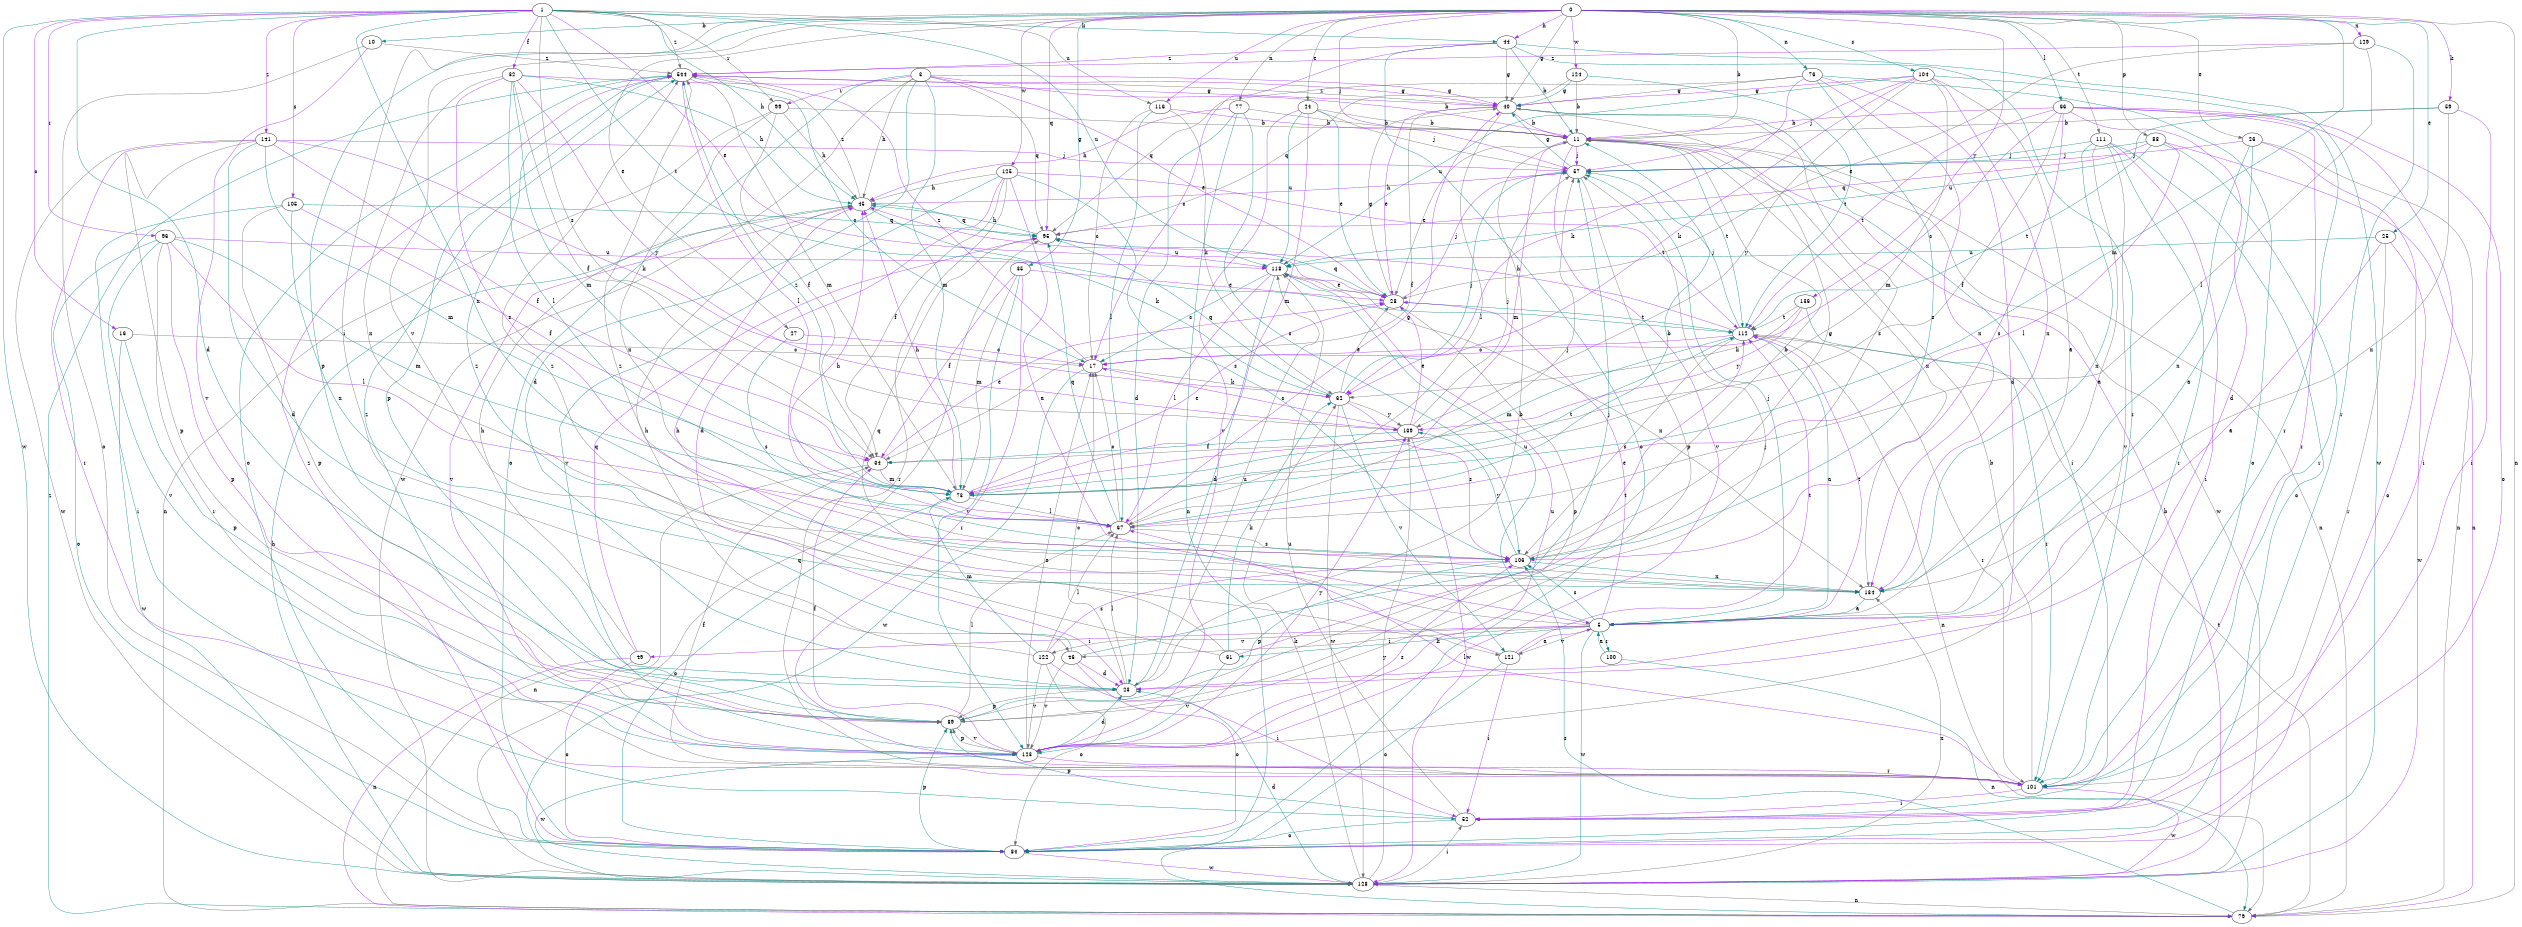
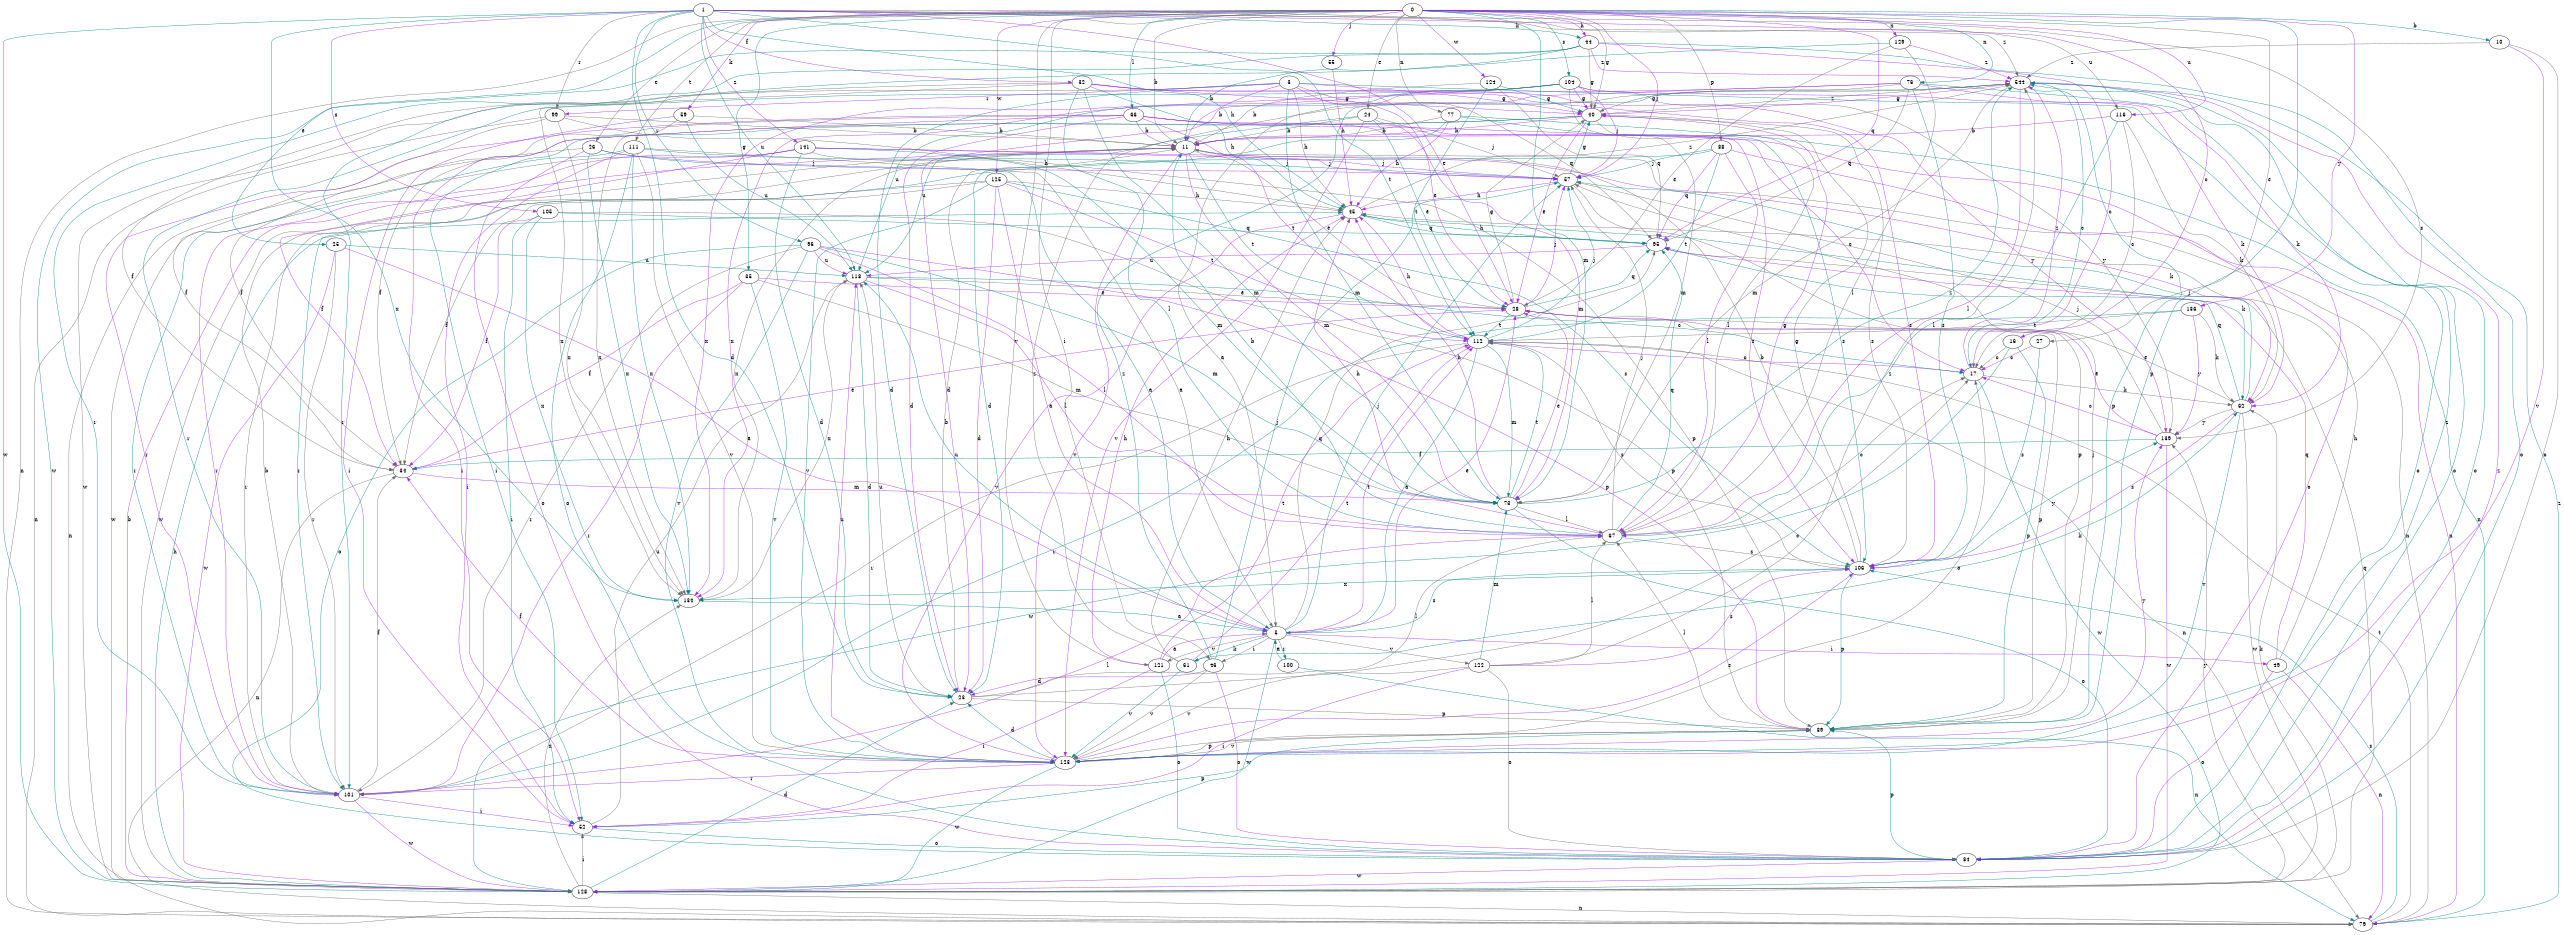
  strict digraph {
    edge [color=gray40]
    0
    10
    11
    24
    25
    26
    27
    35
    40
    44
    46
+   55
    57
    59
    66
    73
    76
    77
    79
    88
    89
    95
    104
    111
    116
    121
    124
    125
    129
    136
    n31 [label=544]
    84
    123
    28
    112
    128
    134
    118
    5
    101
    106
    17
    34
    67
    52
    23
    45
    62
    139
    1
    16
    32
    96
    99
    105
    141
    3
    49
    61
    100
    122
    0 -> 10 [color=teal label=b]
    0 -> 11 [label=b]
    0 -> 24 [label=e]
    0 -> 25 [color=teal label=e]
    0 -> 26 [label=e]
    0 -> 27 [label=e]
    0 -> 35 [color=teal label=g]
    0 -> 40 [label=g]
    0 -> 44 [color=purple label=h]
    0 -> 46 [label=i]
+   0 -> 55 [color=purple label=j]
    0 -> 57 [color=purple label=j]
    0 -> 59 [color=purple label=k]
    0 -> 66 [color=teal label=l]
    0 -> 73 [color=teal label=m]
    0 -> 76 [color=teal label=n]
    0 -> 77 [label=n]
    0 -> 79 [label=n]
    0 -> 88 [label=p]
    0 -> 89 [color=teal label=p]
    0 -> 95 [color=purple label=q]
    0 -> 104 [color=teal label=s]
    0 -> 111 [label=t]
    0 -> 116 [color=purple label=u]
    0 -> 121 [label=v]
    0 -> 124 [color=purple label=w]
    0 -> 125 [color=purple label=w]
    0 -> 129 [color=purple label=x]
    0 -> 136 [color=purple label=y]
    10 -> n31 [label=z]
    10 -> 84 [label=o]
    10 -> 123 [color=purple label=v]
    11 -> 57 [color=purple label=j]
    11 -> 73 [color=purple label=m]
    11 -> 79 [label=n]
    11 -> 123 [color=purple label=v]
    11 -> 28 [label=e]
    11 -> 112 [color=teal label=t]
    11 -> 128 [label=w]
    11 -> 134 [label=x]
    24 -> 11 [label=b]
    24 -> 57 [label=j]
    24 -> 73 [color=purple label=m]
    24 -> 123 [color=purple label=v]
    24 -> 28 [color=teal label=e]
    24 -> 118 [color=teal label=u]
    25 -> 128 [color=purple label=w]
    25 -> 118 [color=teal label=u]
    25 -> 5 [color=purple label=a]
    25 -> 101 [label=r]
    26 -> 57 [color=purple label=j]
    26 -> 79 [label=n]
    26 -> 84 [color=purple label=o]
    26 -> 134 [color=teal label=x]
    26 -> 5 [color=teal label=a]
    27 -> 106 [color=teal label=s]
    27 -> 17 [color=purple label=c]
    35 -> 73 [label=m]
    35 -> 123 [color=teal label=v]
    35 -> 28 [color=purple label=e]
    35 -> 101 [color=purple label=r]
    35 -> 34 [color=purple label=f]
    40 -> 11 [color=purple label=b]
    40 -> n31 [label=z]
    40 -> 28 [color=purple label=e]
    40 -> 106 [label=s]
    40 -> 34 [label=f]
    40 -> 67 [label=l]
    40 -> 52 [color=teal label=i]
    44 -> 11 [color=teal label=b]
    44 -> 40 [label=g]
    44 -> n31 [color=purple label=z]
    44 -> 84 [color=teal label=o]
    44 -> 128 [color=teal label=w]
    44 -> 101 [color=teal label=r]
    44 -> 17 [color=purple label=c]
    46 -> 57 [color=teal label=j]
    46 -> n31 [color=teal label=z]
    46 -> 84 [color=purple label=o]
    46 -> 123 [label=v]
    46 -> 23 [color=purple label=d]
+   55 -> 45 [color=purple label=h]
    57 -> 40 [color=teal label=g]
    57 -> 89 [label=p]
    57 -> 45 [color=purple label=h]
    59 -> 11 [label=b]
    59 -> 134 [label=x]
    59 -> 118 [color=teal label=u]
    59 -> 52 [color=purple label=i]
    66 -> 11 [color=purple label=b]
    66 -> 84 [color=purple label=o]
    66 -> 112 [color=purple label=t]
    66 -> 101 [color=purple label=r]
    66 -> 106 [color=purple label=s]
    66 -> 17 [color=purple label=c]
    66 -> 34 [label=f]
    66 -> 52 [color=purple label=i]
    66 -> 23 [color=purple label=d]
    73 -> n31 [color=teal label=z]
    73 -> 84 [color=teal label=o]
    73 -> 28 [color=purple label=e]
    73 -> 112 [color=teal label=t]
    73 -> 67 [label=l]
    73 -> 45 [color=purple label=h]
    76 -> 40 [label=g]
    76 -> 95 [label=q]
    76 -> 84 [color=teal label=o]
    76 -> 134 [color=purple label=x]
    76 -> 106 [color=teal label=s]
    76 -> 23 [color=purple label=d]
    76 -> 62 [color=purple label=k]
    77 -> 11 [label=b]
    77 -> 79 [color=teal label=n]
    77 -> 106 [color=teal label=s]
    77 -> 23 [color=teal label=d]
    77 -> 45 [color=purple label=h]
    79 -> n31 [color=teal label=z]
    79 -> 112 [label=t]
    79 -> 106 [color=teal label=s]
    88 -> 57 [color=teal label=j]
    88 -> 79 [color=purple label=n]
    88 -> 95 [color=purple label=q]
    88 -> 112 [color=teal label=t]
    88 -> 101 [color=teal label=r]
    88 -> 67 [color=purple label=l]
    89 -> 57 [label=j]
    89 -> 123 [label=v]
    89 -> 67 [label=l]
    95 -> 118 [color=purple label=u]
    95 -> 45 [color=teal label=h]
    104 -> 40 [color=purple label=g]
    104 -> 57 [color=purple label=j]
    104 -> 73 [label=m]
    104 -> 134 [color=purple label=x]
    104 -> 118 [color=teal label=u]
    104 -> 5 [label=a]
    104 -> 101 [color=teal label=r]
    104 -> 62 [color=purple label=k]
    104 -> 139 [label=y]
    111 -> 57 [color=teal label=j]
    111 -> 84 [color=teal label=o]
    111 -> 123 [label=v]
    111 -> 134 [color=teal label=x]
    111 -> 5 [label=a]
    111 -> 101 [color=teal label=r]
    111 -> 52 [color=purple label=i]
    116 -> 11 [color=purple label=b]
    116 -> 17 [label=c]
    116 -> 67 [color=teal label=l]
    116 -> 62 [label=k]
    121 -> 84 [color=teal label=o]
    121 -> 112 [color=purple label=t]
    121 -> 5 [color=purple label=a]
    121 -> 52 [color=purple label=i]
    121 -> 45 [color=purple label=h]
    124 -> 11 [label=b]
    124 -> 40 [color=teal label=g]
    124 -> 95 [label=q]
    124 -> 112 [color=teal label=t]
    125 -> 123 [color=teal label=v]
    125 -> 112 [color=purple label=t]
    125 -> 5 [color=purple label=a]
    125 -> 101 [label=r]
    125 -> 106 [color=teal label=s]
    125 -> 34 [label=f]
    125 -> 23 [color=purple label=d]
    125 -> 45 [label=h]
    129 -> n31 [color=purple label=z]
    129 -> 28 [label=e]
    129 -> 101 [color=teal label=r]
    129 -> 67 [label=l]
    136 -> 112 [label=t]
    136 -> 101 [color=teal label=r]
    136 -> 62 [label=k]
    136 -> 139 [color=purple label=y]
    n31 -> 40 [color=purple label=g]
    n31 -> 73 [label=m]
    n31 -> 89 [color=teal label=p]
    n31 -> 84 [color=teal label=o]
    n31 -> 17 [color=teal label=c]
    n31 -> 67 [color=purple label=l]
    84 -> 89 [color=teal label=p]
    84 -> n31 [color=purple label=z]
    84 -> 128 [color=purple label=w]
    123 -> 89 [label=p]
    123 -> n31 [color=teal label=z]
    123 -> 128 [color=teal label=w]
    123 -> 118 [color=purple label=u]
    123 -> 101 [color=purple label=r]
    123 -> 106 [color=purple label=s]
    123 -> 17 [label=o]
    123 -> 34 [color=purple label=f]
    123 -> 23 [color=teal label=d]
    123 -> 139 [color=purple label=y]
    28 -> 40 [label=g]
    28 -> 57 [color=purple label=j]
    28 -> 89 [label=p]
    28 -> 95 [color=teal label=q]
    28 -> 112 [color=teal label=t]
    112 -> 57 [color=teal label=j]
    112 -> 73 [color=teal label=m]
    112 -> 79 [label=n]
    112 -> 5 [color=teal label=a]
    112 -> 101 [label=r]
    112 -> 106 [label=s]
    112 -> 17 [color=purple label=c]
    112 -> 45 [color=purple label=h]
    128 -> 11 [color=purple label=b]
    128 -> 79 [label=n]
    128 -> 95 [label=q]
    128 -> 134 [label=x]
    128 -> 52 [label=i]
    128 -> 23 [color=teal label=d]
    128 -> 45 [color=teal label=h]
    128 -> 62 [label=k]
    128 -> 139 [label=y]
    134 -> 5 [color=teal label=a]
    118 -> 28 [label=e]
    118 -> 134 [label=x]
    118 -> 17 [color=teal label=c]
    118 -> 67 [color=purple label=l]
    118 -> 23 [color=teal label=d]
    5 -> 46 [label=i]
    5 -> 57 [color=teal label=j]
    5 -> 95 [label=q]
    5 -> 121 [label=v]
    5 -> 28 [color=purple label=e]
    5 -> 112 [color=purple label=t]
    5 -> 128 [color=teal label=w]
    5 -> 118 [color=teal label=u]
    5 -> 106 [color=teal label=s]
    5 -> 49 [color=purple label=i]
    5 -> 61 [color=teal label=k]
    5 -> 100 [color=teal label=r]
    5 -> 122 [label=v]
    101 -> 11 [label=b]
    101 -> 128 [color=purple label=w]
    101 -> 34 [label=f]
    101 -> 67 [color=purple label=l]
    101 -> 52 [color=purple label=i]
    106 -> 11 [label=b]
    106 -> 40 [label=g]
    106 -> 89 [color=teal label=p]
    106 -> 134 [color=teal label=x]
    106 -> 139 [color=teal label=y]
    17 -> n31 [color=purple label=z]
    17 -> 128 [color=teal label=w]
    17 -> 62 [label=k]
    34 -> 73 [color=purple label=m]
    34 -> 79 [label=n]
    34 -> 28 [color=purple label=e]
    67 -> 11 [color=teal label=b]
    67 -> 40 [color=purple label=g]
    67 -> 57 [label=j]
    67 -> 95 [color=teal label=q]
    67 -> 106 [label=s]
    67 -> 17 [label=c]
    67 -> 45 [color=purple label=h]
    52 -> 89 [color=teal label=p]
    52 -> 84 [color=teal label=o]
    52 -> 118 [label=u]
    23 -> 11 [label=b]
    23 -> 89 [label=p]
    23 -> 118 [label=u]
    23 -> 17 [label=c]
    23 -> 67 [label=l]
    45 -> 95 [color=teal label=q]
    45 -> n31 [label=z]
    45 -> 123 [color=purple label=v]
    45 -> 62 [color=teal label=k]
    62 -> 57 [color=teal label=j]
    62 -> 95 [color=teal label=q]
-   62 -> 121 [color=teal label=v]
+   62 -> 123 [color=teal label=v]
    62 -> 28 [label=e]
    62 -> 128 [label=w]
    62 -> 106 [color=purple label=s]
    62 -> 139 [label=y]
    139 -> 57 [label=j]
    139 -> 28 [color=purple label=e]
    139 -> 128 [color=purple label=w]
    139 -> 17 [color=purple label=c]
    139 -> 34 [color=teal label=f]
    1 -> 44 [color=teal label=k]
    1 -> 116 [label=u]
    1 -> n31 [label=z]
    1 -> 28 [color=purple label=e]
    1 -> 112 [color=teal label=t]
    1 -> 128 [color=teal label=w]
    1 -> 134 [color=teal label=x]
    1 -> 118 [color=teal label=u]
    1 -> 23 [color=teal label=d]
    1 -> 45 [color=teal label=h]
    1 -> 139 [label=s]
    1 -> 16 [color=purple label=c]
    1 -> 32 [color=purple label=f]
-   1 -> 96 [color=purple label=r]
+   1 -> 96 [color=teal label=r]
    1 -> 99 [label=r]
    1 -> 105 [color=purple label=s]
    1 -> 141 [color=purple label=z]
    16 -> 89 [color=teal label=p]
    16 -> 128 [color=teal label=w]
    16 -> 17 [label=c]
    32 -> 40 [color=purple label=g]
    32 -> 73 [color=teal label=m]
    32 -> 134 [label=x]
    32 -> 106 [color=purple label=s]
    32 -> 34 [label=f]
    32 -> 67 [color=teal label=l]
    32 -> 45 [color=teal label=h]
    32 -> 139 [color=purple label=y]
    96 -> 73 [color=teal label=m]
    96 -> 89 [color=purple label=p]
    96 -> 84 [color=teal label=o]
    96 -> 123 [color=teal label=v]
    96 -> 118 [color=purple label=u]
    96 -> 101 [label=r]
    96 -> 67 [color=purple label=l]
    99 -> 11 [label=b]
    99 -> 79 [label=n]
    99 -> 134 [label=x]
    99 -> 34 [label=f]
    99 -> 45 [label=h]
    105 -> 89 [label=p]
    105 -> 95 [color=teal label=q]
    105 -> 134 [color=teal label=x]
    105 -> 34 [color=purple label=f]
    105 -> 52 [color=teal label=i]
    141 -> 57 [color=purple label=j]
    141 -> 73 [color=teal label=m]
    141 -> 89 [label=p]
    141 -> 128 [label=w]
    141 -> 101 [color=purple label=r]
    141 -> 34 [color=purple label=f]
    141 -> 23 [color=teal label=d]
    141 -> 62 [color=purple label=k]
    3 -> 11 [color=purple label=b]
    3 -> 40 [color=purple label=g]
    3 -> 73 [color=teal label=m]
    3 -> 95 [label=q]
    3 -> 84 [color=teal label=o]
    3 -> 28 [color=purple label=e]
    3 -> 128 [label=w]
    3 -> 23 [color=teal label=d]
    3 -> 45 [label=h]
    3 -> 99 [color=purple label=r]
    49 -> 79 [color=purple label=n]
    49 -> 95 [color=purple label=q]
    49 -> 84 [color=purple label=o]
    49 -> 45 [label=h]
    61 -> n31 [label=z]
    61 -> 123 [color=teal label=v]
    61 -> 112 [color=purple label=t]
    61 -> 45 [label=h]
    61 -> 62 [color=teal label=k]
    100 -> 79 [color=teal label=n]
    100 -> 5 [color=teal label=a]
    122 -> 73 [color=teal label=m]
    122 -> n31 [label=z]
    122 -> 84 [label=o]
    122 -> 123 [label=v]
    122 -> 106 [color=purple label=s]
    122 -> 67 [label=l]
    122 -> 52 [color=purple label=i]
  }
